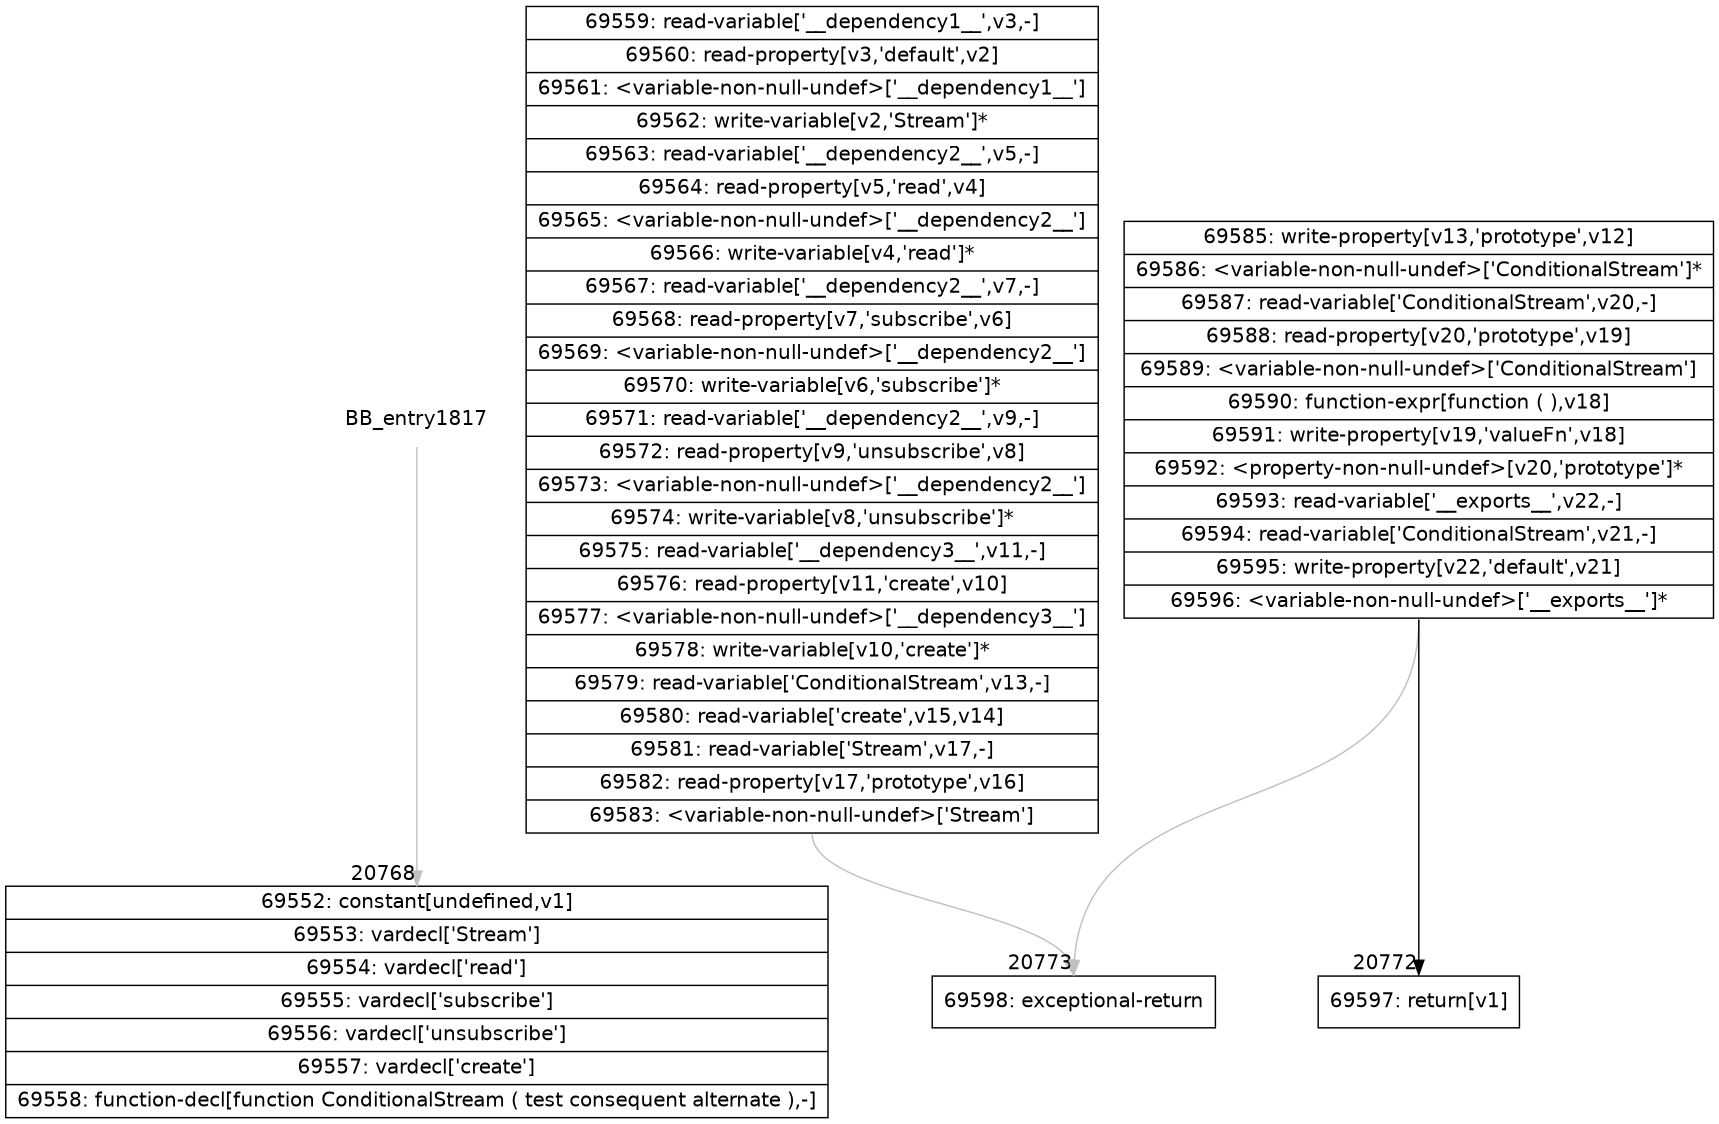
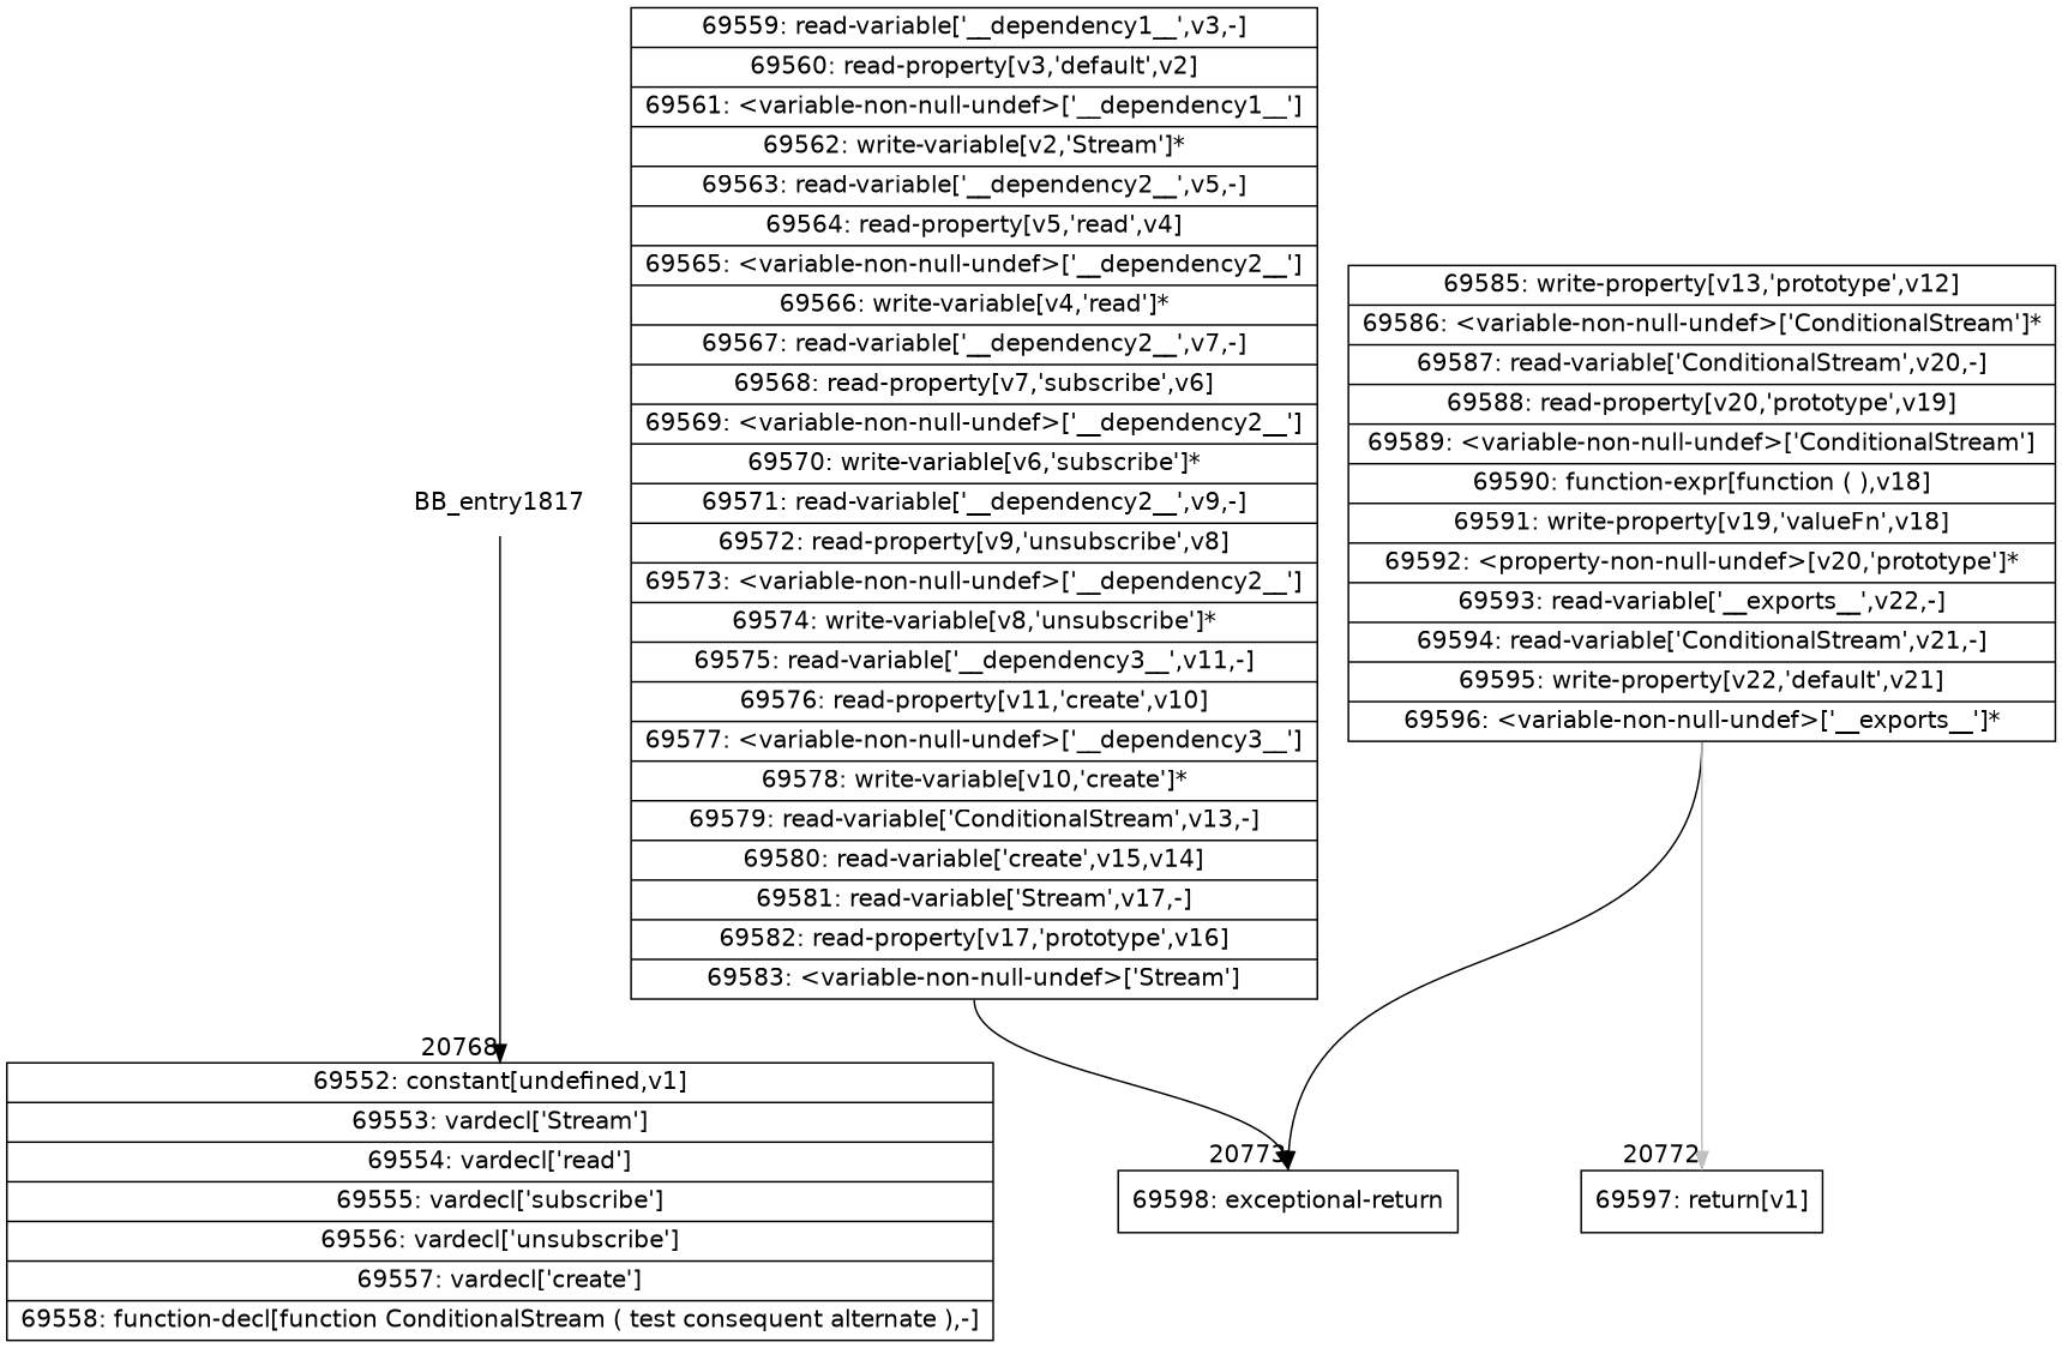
  digraph {
    fontname="DejaVu Sans"
    rankdir=TD
    node [fontname="DejaVu Sans" shape=record]
    edge [fontname="DejaVu Sans" headport=n tailport=s]
    n1 [label=BB_entry1817 shape=none]
    n2 [label="{69552: constant[undefined,v1]|69553: vardecl['Stream']|69554: vardecl['read']|69555: vardecl['subscribe']|69556: vardecl['unsubscribe']|69557: vardecl['create']|69558: function-decl[function ConditionalStream ( test consequent alternate ),-]}"]
    n3 [label="{69559: read-variable['__dependency1__',v3,-]|69560: read-property[v3,'default',v2]|69561: \<variable-non-null-undef\>['__dependency1__']|69562: write-variable[v2,'Stream']*|69563: read-variable['__dependency2__',v5,-]|69564: read-property[v5,'read',v4]|69565: \<variable-non-null-undef\>['__dependency2__']|69566: write-variable[v4,'read']*|69567: read-variable['__dependency2__',v7,-]|69568: read-property[v7,'subscribe',v6]|69569: \<variable-non-null-undef\>['__dependency2__']|69570: write-variable[v6,'subscribe']*|69571: read-variable['__dependency2__',v9,-]|69572: read-property[v9,'unsubscribe',v8]|69573: \<variable-non-null-undef\>['__dependency2__']|69574: write-variable[v8,'unsubscribe']*|69575: read-variable['__dependency3__',v11,-]|69576: read-property[v11,'create',v10]|69577: \<variable-non-null-undef\>['__dependency3__']|69578: write-variable[v10,'create']*|69579: read-variable['ConditionalStream',v13,-]|69580: read-variable['create',v15,v14]|69581: read-variable['Stream',v17,-]|69582: read-property[v17,'prototype',v16]|69583: \<variable-non-null-undef\>['Stream']}"]
    n4 [label="{69598: exceptional-return}"]
    n5 [label="{69585: write-property[v13,'prototype',v12]|69586: \<variable-non-null-undef\>['ConditionalStream']*|69587: read-variable['ConditionalStream',v20,-]|69588: read-property[v20,'prototype',v19]|69589: \<variable-non-null-undef\>['ConditionalStream']|69590: function-expr[function ( ),v18]|69591: write-property[v19,'valueFn',v18]|69592: \<property-non-null-undef\>[v20,'prototype']*|69593: read-variable['__exports__',v22,-]|69594: read-variable['ConditionalStream',v21,-]|69595: write-property[v22,'default',v21]|69596: \<variable-non-null-undef\>['__exports__']*}"]
    n6 [label="{69597: return[v1]}"]
-   n1 -> n2 [headlabel="    20768" color=gray]
-   n3 -> n4 [color=gray headlabel="      20773"]
-   n5 -> n4 [color=gray]
-   n5 -> n6 [headlabel="      20772"]
+   n1 -> n2 [headlabel="    20768"]
+   n3 -> n4 [color=black headlabel="      20773"]
+   n5 -> n4 [color=black]
+   n5 -> n6 [headlabel="      20772" color=gray]
  }
